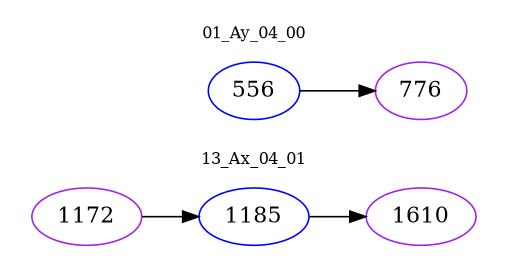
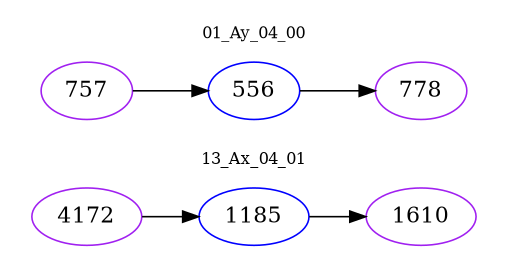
  digraph {
    rankdir=LR
    node [color=purple]
    edge [color=black]
-   n1 [label=1172]
+   n1 [label=4172]
    n2 [color=blue label=1185]
    n3 [label=1610]
+   n4 [label=757]
    n5 [color=blue label=556]
-   n6 [label=776]
+   n6 [label=778]
    subgraph cluster_1 {
      color=white
      fontsize=10
      label="13_Ax_04_01"
      n1
      n2
      n3
    }
    subgraph cluster_2 {
      color=white
      fontsize=10
      label="01_Ay_04_00"
+     n4
      n5
      n6
    }
    n1 -> n2
    n2 -> n3
+   n4 -> n5
    n5 -> n6
  }
